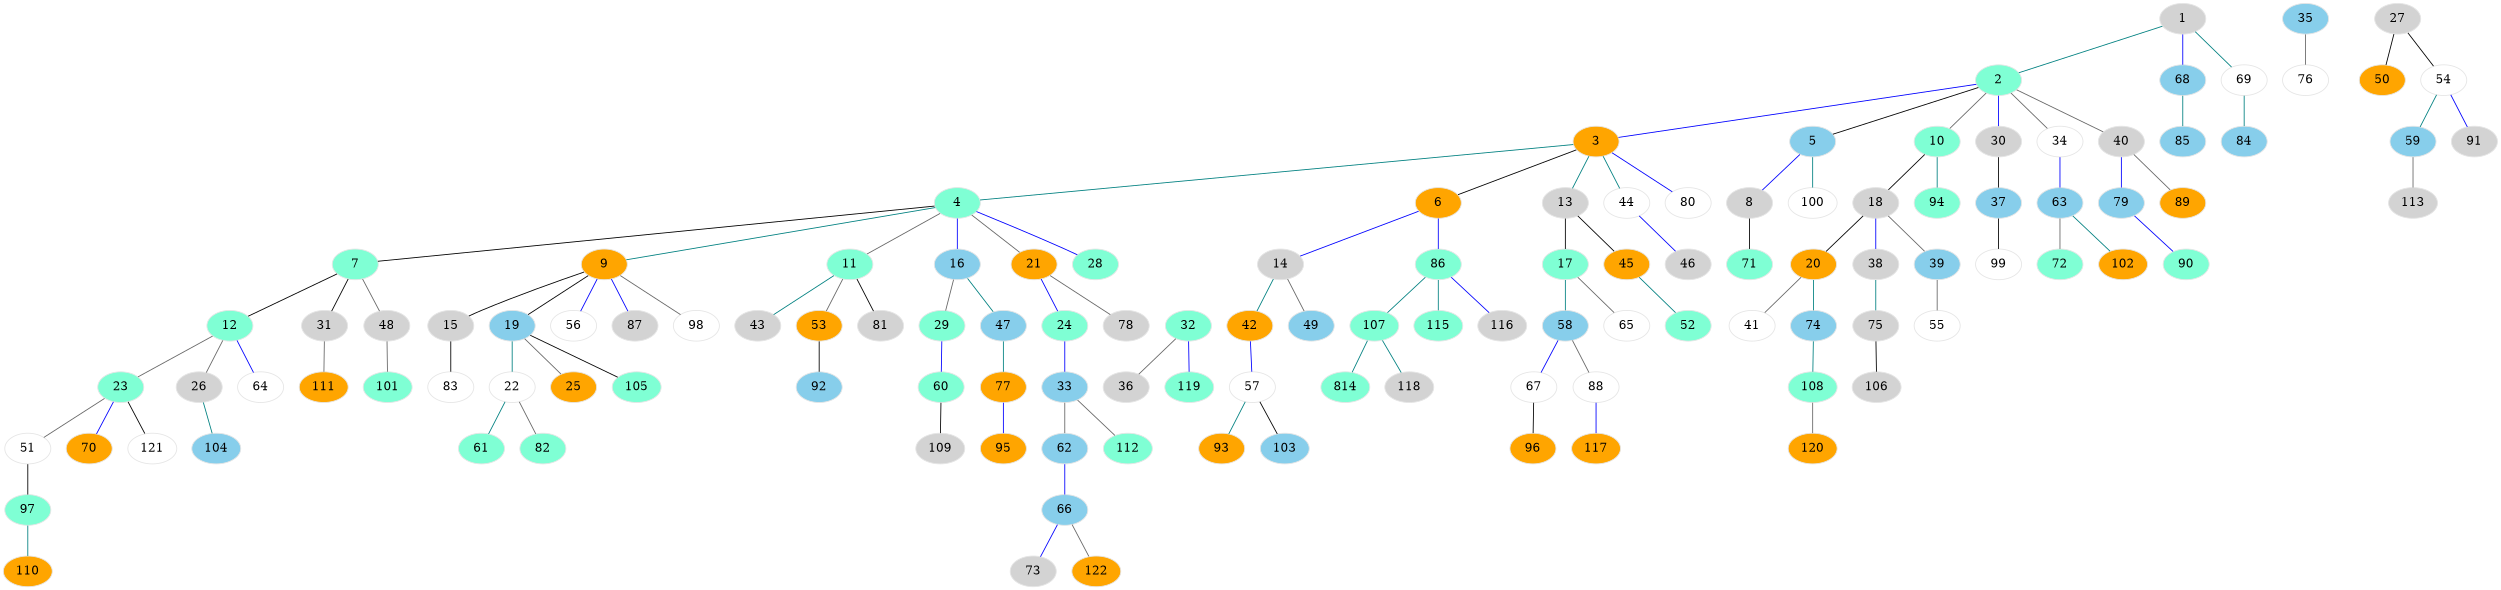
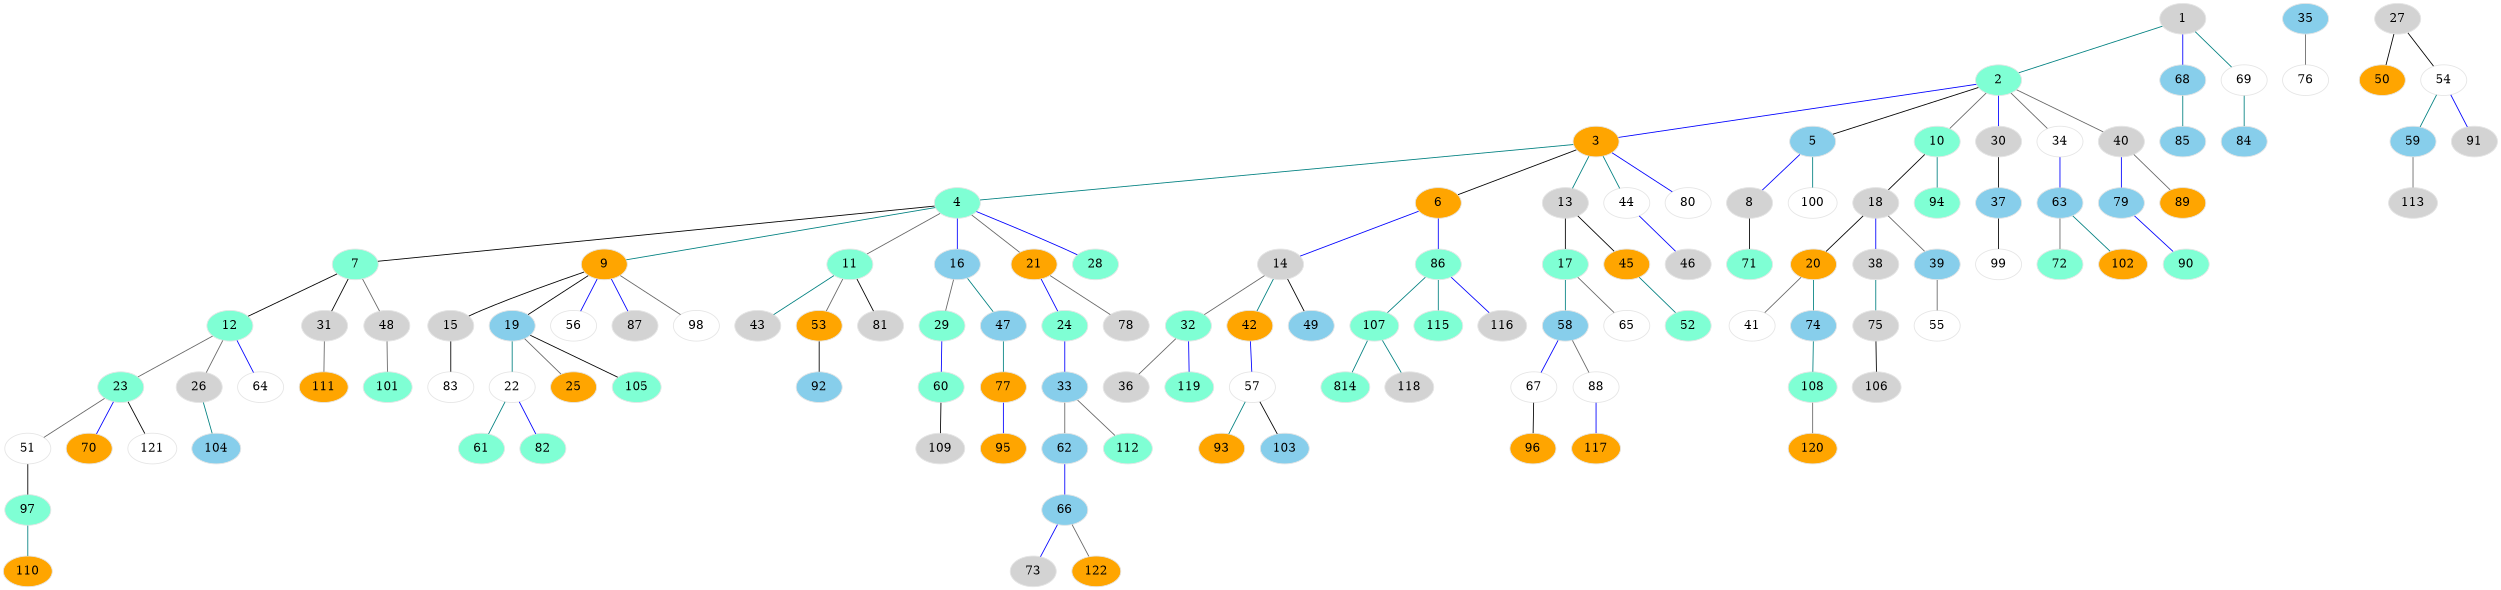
  graph {
    node [color=gray90 fillcolor=aquamarine style=filled]
    edge [color=gray40]
    1 [fillcolor=lightgrey]
    2
    68 [fillcolor=skyblue]
    69 [fillcolor=white]
    3 [fillcolor=orange]
    5 [fillcolor=skyblue]
    10
    30 [fillcolor=lightgrey]
    34 [fillcolor=white]
    40 [fillcolor=lightgrey]
    85 [fillcolor=skyblue]
    84 [fillcolor=skyblue]
    4
    6 [fillcolor=orange]
    13 [fillcolor=lightgrey]
    44 [fillcolor=white]
    80 [fillcolor=white]
    8 [fillcolor=lightgrey]
    100 [fillcolor=white]
    18 [fillcolor=lightgrey]
    94
    37 [fillcolor=skyblue]
    63 [fillcolor=skyblue]
    79 [fillcolor=skyblue]
    89 [fillcolor=orange]
    7
    9 [fillcolor=orange]
    11
    16 [fillcolor=skyblue]
    21 [fillcolor=orange]
    28
    14 [fillcolor=lightgrey]
    86
    17
    45 [fillcolor=orange]
    46 [fillcolor=lightgrey]
    12
    31 [fillcolor=lightgrey]
    48 [fillcolor=lightgrey]
    15 [fillcolor=lightgrey]
    19 [fillcolor=skyblue]
    56 [fillcolor=white]
    87 [fillcolor=lightgrey]
    98 [fillcolor=white]
    43 [fillcolor=lightgrey]
    53 [fillcolor=orange]
    81 [fillcolor=lightgrey]
    29
    47 [fillcolor=skyblue]
    24
    78 [fillcolor=lightgrey]
    71
    32
    42 [fillcolor=orange]
    49 [fillcolor=skyblue]
    107
    115
    116 [fillcolor=lightgrey]
    23
    26 [fillcolor=lightgrey]
    64 [fillcolor=white]
    111 [fillcolor=orange]
    101
    83 [fillcolor=white]
    22 [fillcolor=white]
    25 [fillcolor=orange]
    105
    20 [fillcolor=orange]
    38 [fillcolor=lightgrey]
    39 [fillcolor=skyblue]
    35 [fillcolor=skyblue]
    76 [fillcolor=white]
    92 [fillcolor=skyblue]
    51 [fillcolor=white]
    70 [fillcolor=orange]
    121 [fillcolor=white]
    104 [fillcolor=skyblue]
    58 [fillcolor=skyblue]
    65 [fillcolor=white]
    52
    36 [fillcolor=lightgrey]
    119
    57 [fillcolor=white]
    27 [fillcolor=lightgrey]
    50 [fillcolor=orange]
    54 [fillcolor=white]
    60
    77 [fillcolor=orange]
    67 [fillcolor=white]
    88 [fillcolor=white]
    41 [fillcolor=white]
    74 [fillcolor=skyblue]
    75 [fillcolor=lightgrey]
    55 [fillcolor=white]
    61
    82
    108
    33 [fillcolor=skyblue]
    97
    62 [fillcolor=skyblue]
    112
    59 [fillcolor=skyblue]
    91 [fillcolor=lightgrey]
    109 [fillcolor=lightgrey]
    99 [fillcolor=white]
    66 [fillcolor=skyblue]
    72
    102 [fillcolor=orange]
    106 [fillcolor=lightgrey]
    90
    93 [fillcolor=orange]
    103 [fillcolor=skyblue]
    95 [fillcolor=orange]
    110 [fillcolor=orange]
    113 [fillcolor=lightgrey]
    96 [fillcolor=orange]
    117 [fillcolor=orange]
    73 [fillcolor=lightgrey]
    122 [fillcolor=orange]
    120 [fillcolor=orange]
    n121 [label=814]
    118 [fillcolor=lightgrey]
    1 -- 2 [color=teal]
    1 -- 68 [color=blue]
    1 -- 69 [color=teal]
    2 -- 3 [color=blue]
    2 -- 5 [color=black]
    2 -- 10
    2 -- 30 [color=blue]
    2 -- 34
    2 -- 40
    68 -- 85 [color=teal]
    69 -- 84 [color=teal]
    3 -- 4 [color=teal]
    3 -- 6 [color=black]
    3 -- 13 [color=teal]
    3 -- 44 [color=teal]
    3 -- 80 [color=blue]
    5 -- 8 [color=blue]
    5 -- 100 [color=teal]
    10 -- 18 [color=black]
    10 -- 94 [color=teal]
    30 -- 37 [color=black]
    34 -- 63 [color=blue]
    40 -- 79 [color=blue]
    40 -- 89
    4 -- 7 [color=black]
    4 -- 9 [color=teal]
    4 -- 11
    4 -- 16 [color=blue]
    4 -- 21
    4 -- 28 [color=blue]
    6 -- 14 [color=blue]
    6 -- 86 [color=blue]
    13 -- 17 [color=black]
    13 -- 45 [color=black]
    44 -- 46 [color=blue]
    8 -- 71 [color=black]
    18 -- 20 [color=black]
    18 -- 38 [color=blue]
    18 -- 39
    37 -- 99 [color=black]
    63 -- 72
    63 -- 102 [color=teal]
    79 -- 90 [color=blue]
    7 -- 12 [color=black]
    7 -- 31 [color=black]
    7 -- 48
    9 -- 15 [color=black]
    9 -- 19 [color=black]
    9 -- 56 [color=blue]
    9 -- 87 [color=blue]
    9 -- 98
    11 -- 43 [color=teal]
    11 -- 53
    11 -- 81 [color=black]
    16 -- 29
    16 -- 47 [color=teal]
    21 -- 24 [color=blue]
    21 -- 78
+   14 -- 32
    14 -- 42 [color=teal]
-   14 -- 49
+   14 -- 49 [color=black]
    86 -- 107 [color=teal]
    86 -- 115 [color=teal]
    86 -- 116 [color=blue]
    17 -- 58 [color=teal]
    17 -- 65
    45 -- 52 [color=teal]
    12 -- 23
    12 -- 26
    12 -- 64 [color=blue]
    31 -- 111
    48 -- 101
    15 -- 83 [color=black]
    19 -- 22 [color=teal]
    19 -- 25
    19 -- 105 [color=black]
    53 -- 92 [color=black]
    29 -- 60 [color=blue]
    47 -- 77 [color=teal]
    24 -- 33 [color=blue]
    32 -- 36
    32 -- 119 [color=blue]
    42 -- 57 [color=blue]
    107 -- n121 [color=teal]
    107 -- 118 [color=teal]
    23 -- 51
    23 -- 70 [color=blue]
    23 -- 121 [color=black]
    26 -- 104 [color=teal]
    22 -- 61 [color=teal]
-   22 -- 82
+   22 -- 82 [color=blue]
    20 -- 41
    20 -- 74 [color=teal]
    38 -- 75 [color=teal]
    39 -- 55
    35 -- 76
    51 -- 97 [color=black]
    58 -- 67 [color=blue]
    58 -- 88
    57 -- 93 [color=teal]
    57 -- 103 [color=black]
    27 -- 50 [color=black]
    27 -- 54 [color=black]
    54 -- 59 [color=teal]
    54 -- 91 [color=blue]
    60 -- 109 [color=black]
    77 -- 95 [color=blue]
    67 -- 96 [color=black]
    88 -- 117 [color=blue]
    74 -- 108 [color=teal]
    75 -- 106 [color=black]
    108 -- 120
    33 -- 62
    33 -- 112
    97 -- 110 [color=teal]
    62 -- 66 [color=blue]
    59 -- 113
    66 -- 73 [color=blue]
    66 -- 122
  }
